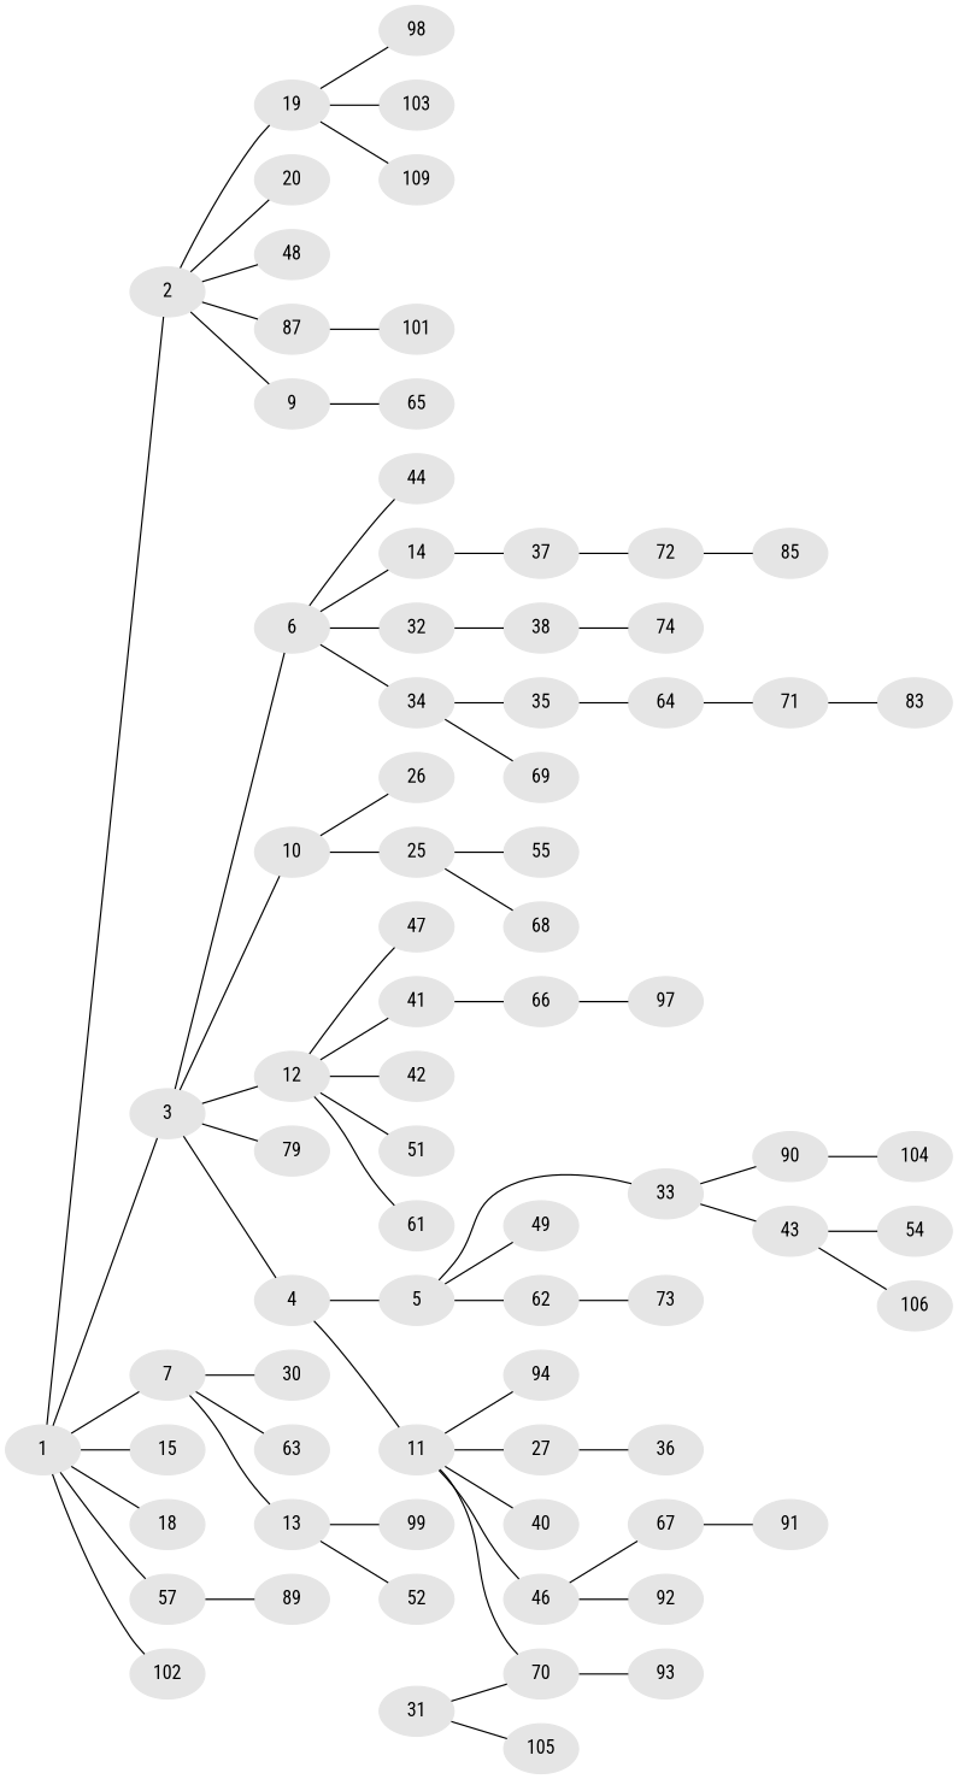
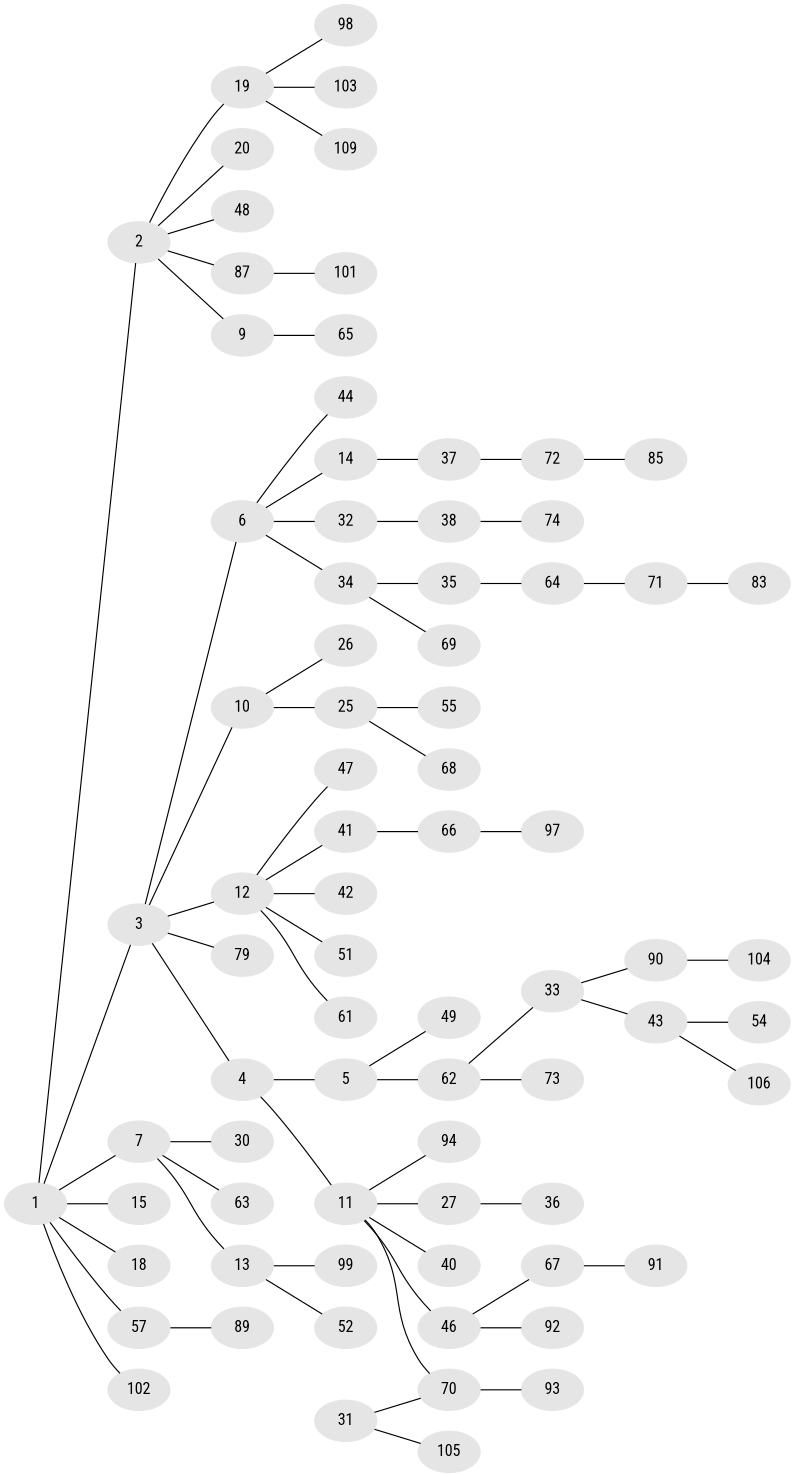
  graph {
    fontname="Roboto Condensed"
    rankdir=LR
    node [color=gray90 fontname="Roboto Condensed" style=filled]
    edge [fontname="Roboto Condensed"]
    1 [super="+53"]
    2 [super="+110"]
    3 [super="+21"]
    7 [super="+16"]
    15
    18
    57
    102
    9 [super="+23"]
    19 [super="+78"]
    20 [super="+22"]
    48
    87 [super="+96"]
    4 [super="+77"]
    6
    10
    12 [super="+28"]
    79
    13 [super="+24"]
    30
    63
    89 [super="+108"]
    65 [super="+76"]
    98
    103
    109
    101
    5 [super="+8"]
    11 [super="+17"]
    14
    32 [super="+39"]
    34 [super="+50"]
    44 [super="+84"]
    25 [super="+29"]
    26
    41 [super="+100"]
    42
    51 [super="+60"]
    61
    47
    33 [super="+82"]
    49 [super="+59"]
    62 [super="+88"]
    27
    40
    46
    94
    70 [super="+75"]
    43 [super="+56"]
    90 [super="+95"]
    73
    37 [super="+45"]
    38 [super="+58"]
    35
    69
    52
    99
    55
    68
    36
    31
    105
    67 [super="+86"]
    92
    66
    72
    93 [super="+107"]
    74
    54 [super="+81"]
    106
    104
    64
    71 [super="+80"]
    85
    97
    91
    83
    1 -- 2
    1 -- 3
    1 -- 7
    1 -- 15
    1 -- 18
    1 -- 57
    1 -- 102
    2 -- 9
    2 -- 19
    2 -- 20
    2 -- 48
    2 -- 87
    3 -- 4
    3 -- 6
    3 -- 10
    3 -- 12
    3 -- 79
    7 -- 13
    7 -- 30
    7 -- 63
    57 -- 89
    9 -- 65
    19 -- 98
    19 -- 103
    19 -- 109
    87 -- 101
    4 -- 5
    4 -- 11
    6 -- 14
    6 -- 32
    6 -- 34
    6 -- 44
    10 -- 25
    10 -- 26
    12 -- 41
    12 -- 42
    12 -- 51
    12 -- 61
    12 -- 47
    13 -- 52
    13 -- 99
-   5 -- 33
+   62 -- 33
    5 -- 49
    5 -- 62
    11 -- 27
    11 -- 40
    11 -- 46
    11 -- 94
    11 -- 70
    14 -- 37
    32 -- 38
    34 -- 35
    34 -- 69
    25 -- 55
    25 -- 68
    41 -- 66
    33 -- 43
    33 -- 90
    62 -- 73
    27 -- 36
    46 -- 67
    46 -- 92
    70 -- 93
    43 -- 54
    43 -- 106
    90 -- 104
    37 -- 72
    38 -- 74
    35 -- 64
    31 -- 70
    31 -- 105
    67 -- 91
    66 -- 97
    72 -- 85
    64 -- 71
    71 -- 83
  }
